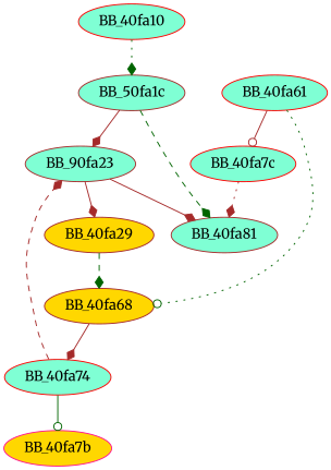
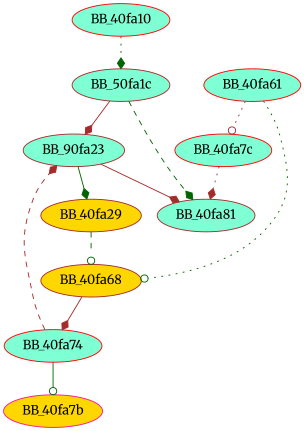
  digraph {
    fontname=Merriweather
    node [color=brown fillcolor=aquamarine fontname=Merriweather style=filled]
    edge [arrowhead=diamond color=brown fontname=Merriweather style=solid]
    BB_40fa10 [color=red]
    n2 [label=BB_50fa1c]
    n3 [label=BB_90fa23]
    BB_40fa81
    BB_40fa29 [fillcolor=gold]
    BB_40fa68 [fillcolor=gold]
    BB_40fa74 [color=red]
    BB_40fa61 [color=red]
    BB_40fa7c [color=red]
    BB_40fa7b [color=deeppink fillcolor=gold]
    BB_40fa10 -> n2 [color=darkgreen style=dotted]
    n2 -> n3
    n2 -> BB_40fa81 [color=darkgreen style=dashed]
    n3 -> BB_40fa81
-   n3 -> BB_40fa29
-   BB_40fa29 -> BB_40fa68 [color=darkgreen style=dashed]
+   n3 -> BB_40fa29 [color=darkgreen]
+   BB_40fa29 -> BB_40fa68 [arrowhead=odot color=darkgreen style=dashed]
    BB_40fa68 -> BB_40fa74
    BB_40fa74 -> n3 [style=dashed]
    BB_40fa74 -> BB_40fa7b [arrowhead=odot color=darkgreen]
    BB_40fa61 -> BB_40fa68 [arrowhead=odot color=darkgreen style=dotted]
-   BB_40fa61 -> BB_40fa7c [arrowhead=odot]
+   BB_40fa61 -> BB_40fa7c [arrowhead=odot style=dotted]
    BB_40fa7c -> BB_40fa81 [style=dotted]
  }
